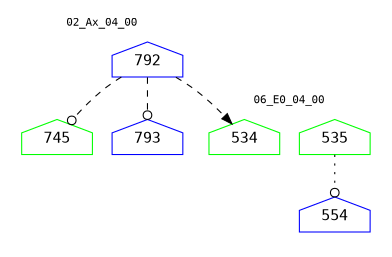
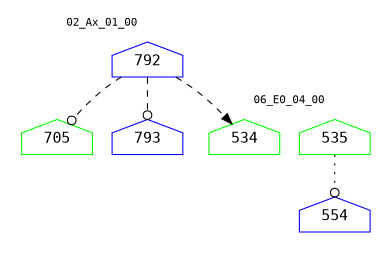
  digraph {
    fontname="DejaVu Sans Mono"
    node [color=blue fontname="DejaVu Sans Mono" shape=house]
    edge [arrowhead=odot color=black fontname="DejaVu Sans Mono" style=dashed]
    n1 [label=792]
-   n2 [color=green label=745]
+   n2 [color=green label=705]
    n3 [label=793]
    n4 [color=green label=535]
    n5 [color=green label=534]
    n6 [label=554]
    subgraph cluster_1 {
      color=white
      fontsize=10
-     label="02_Ax_04_00"
+     label="02_Ax_01_00"
      n1
      n2
      n3
    }
    subgraph cluster_2 {
      color=white
      fontsize=10
      label="06_E0_04_00"
      n4
      n5
      n6
    }
    n1 -> n2
    n1 -> n3
    n1 -> n5 [arrowhead=normal]
    n4 -> n6 [style=dotted]
  }
